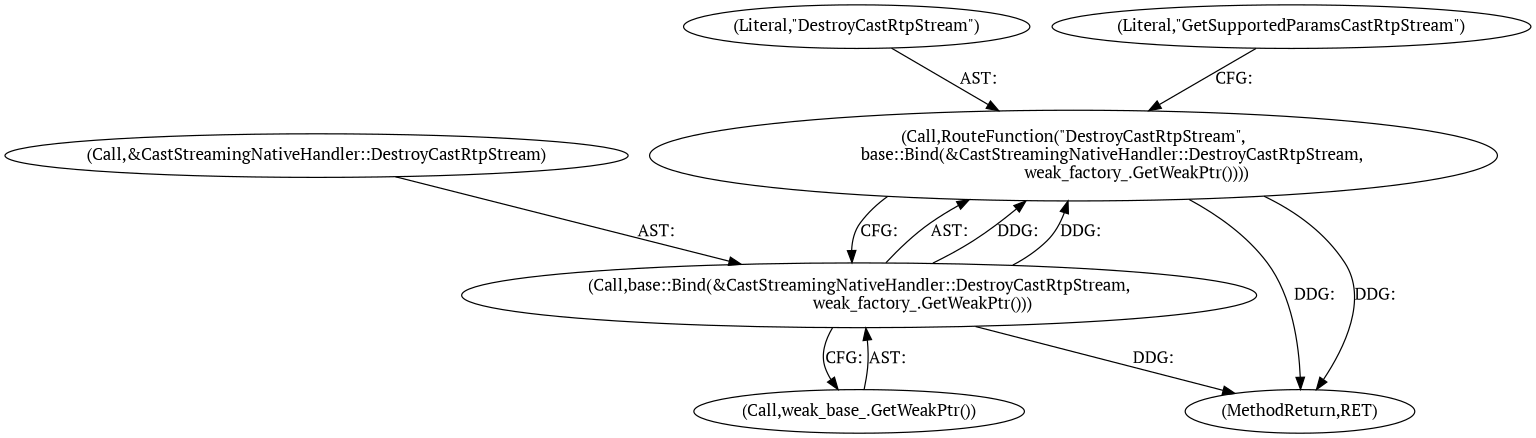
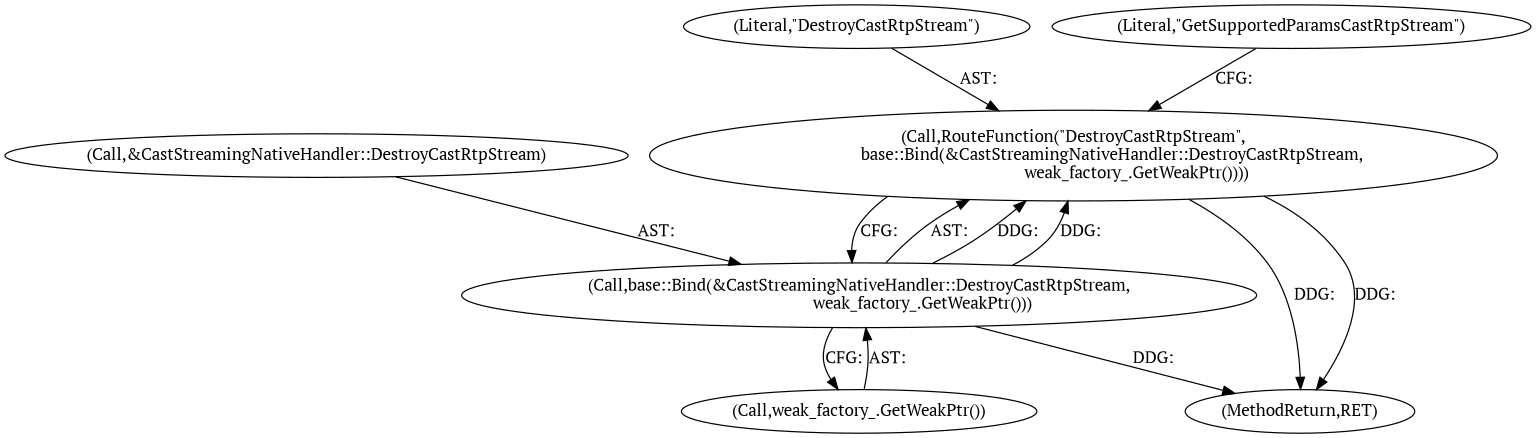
  digraph {
    fontname="PT Serif"
    node [fontname="PT Serif"]
    edge [fontname="PT Serif"]
    n1 [label="(Call,RouteFunction(\"DestroyCastRtpStream\",\n                 base::Bind(&CastStreamingNativeHandler::DestroyCastRtpStream,\n                            weak_factory_.GetWeakPtr())))"]
    n2 [label="(Call,base::Bind(&CastStreamingNativeHandler::DestroyCastRtpStream,\n                            weak_factory_.GetWeakPtr()))"]
    n3 [label="(MethodReturn,RET)"]
-   n4 [label="(Call,weak_base_.GetWeakPtr())"]
+   n4 [label="(Call,weak_factory_.GetWeakPtr())"]
    n5 [label="(Literal,\"DestroyCastRtpStream\")"]
    n6 [label="(Call,&CastStreamingNativeHandler::DestroyCastRtpStream)"]
    n7 [label="(Literal,\"GetSupportedParamsCastRtpStream\")"]
    n1 -> n2 [label="CFG: "]
    n1 -> n3 [label="DDG: "]
    n1 -> n3 [label="DDG: "]
    n2 -> n1 [label="AST: "]
    n2 -> n1 [label="DDG: "]
    n2 -> n1 [label="DDG: "]
    n2 -> n3 [label="DDG: "]
    n2 -> n4 [label="CFG: "]
    n4 -> n2 [label="AST: "]
    n5 -> n1 [label="AST: "]
    n6 -> n2 [label="AST: "]
    n7 -> n1 [label="CFG: "]
  }
